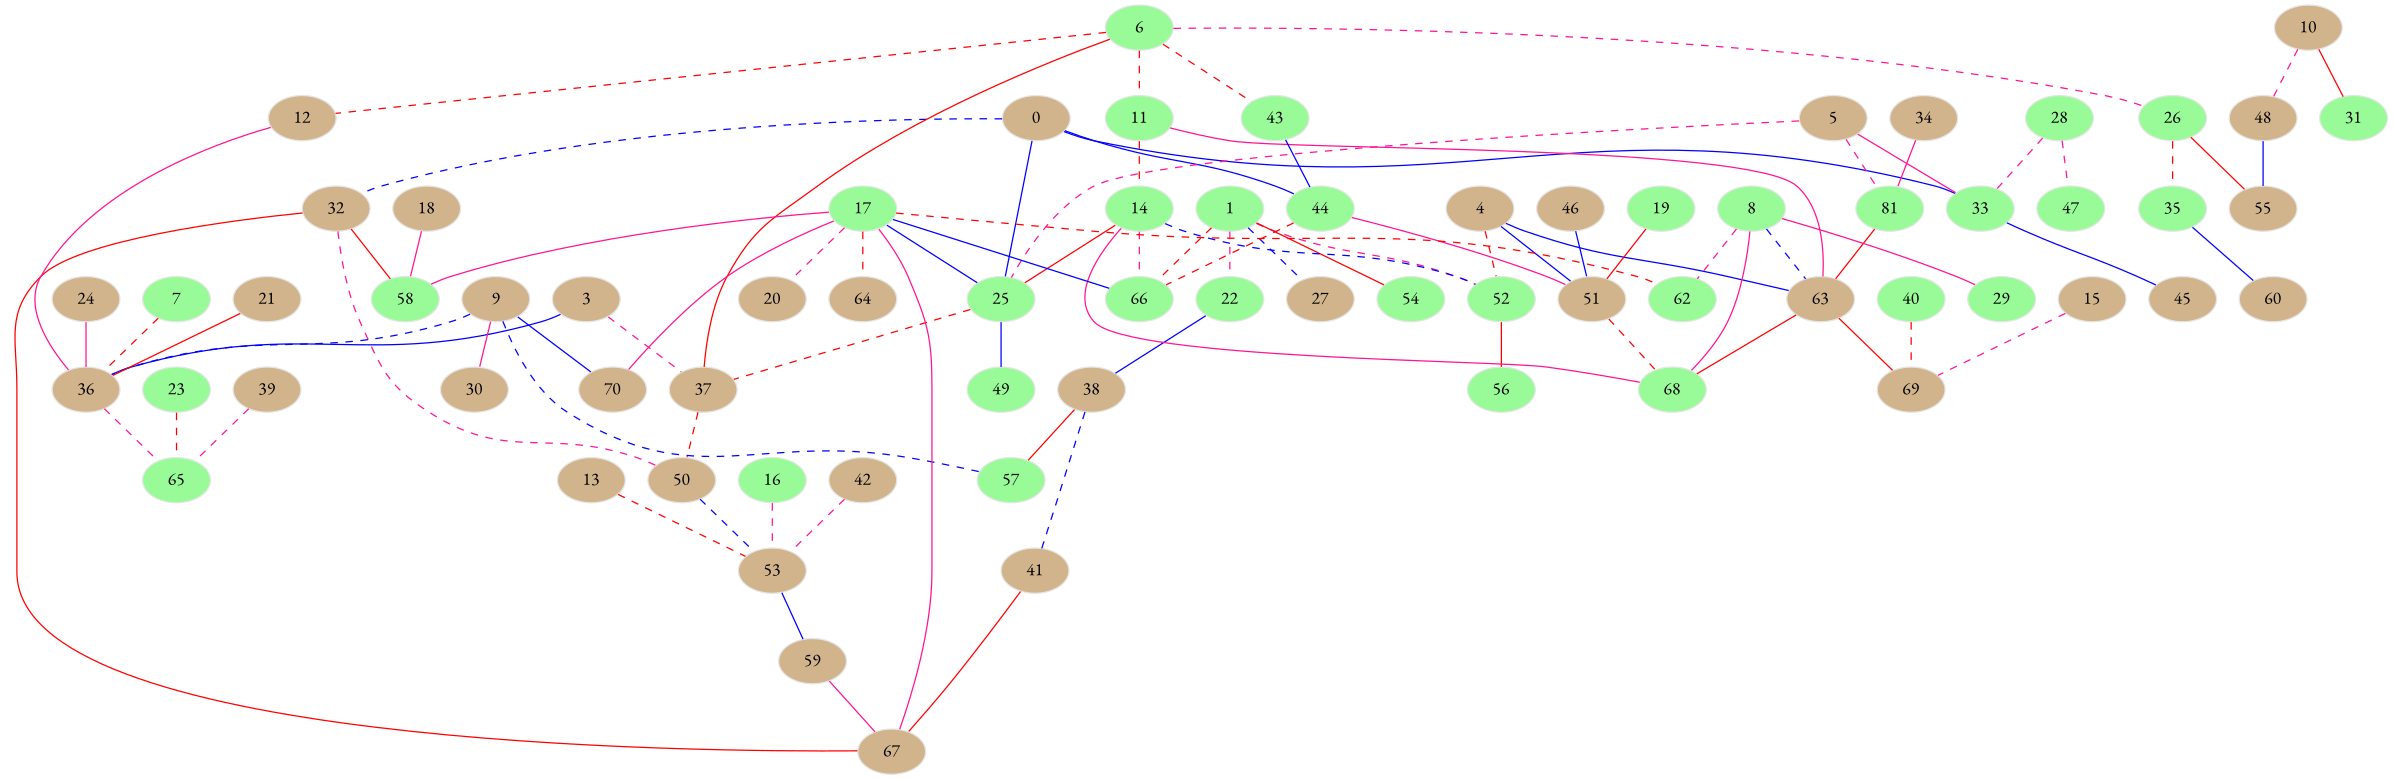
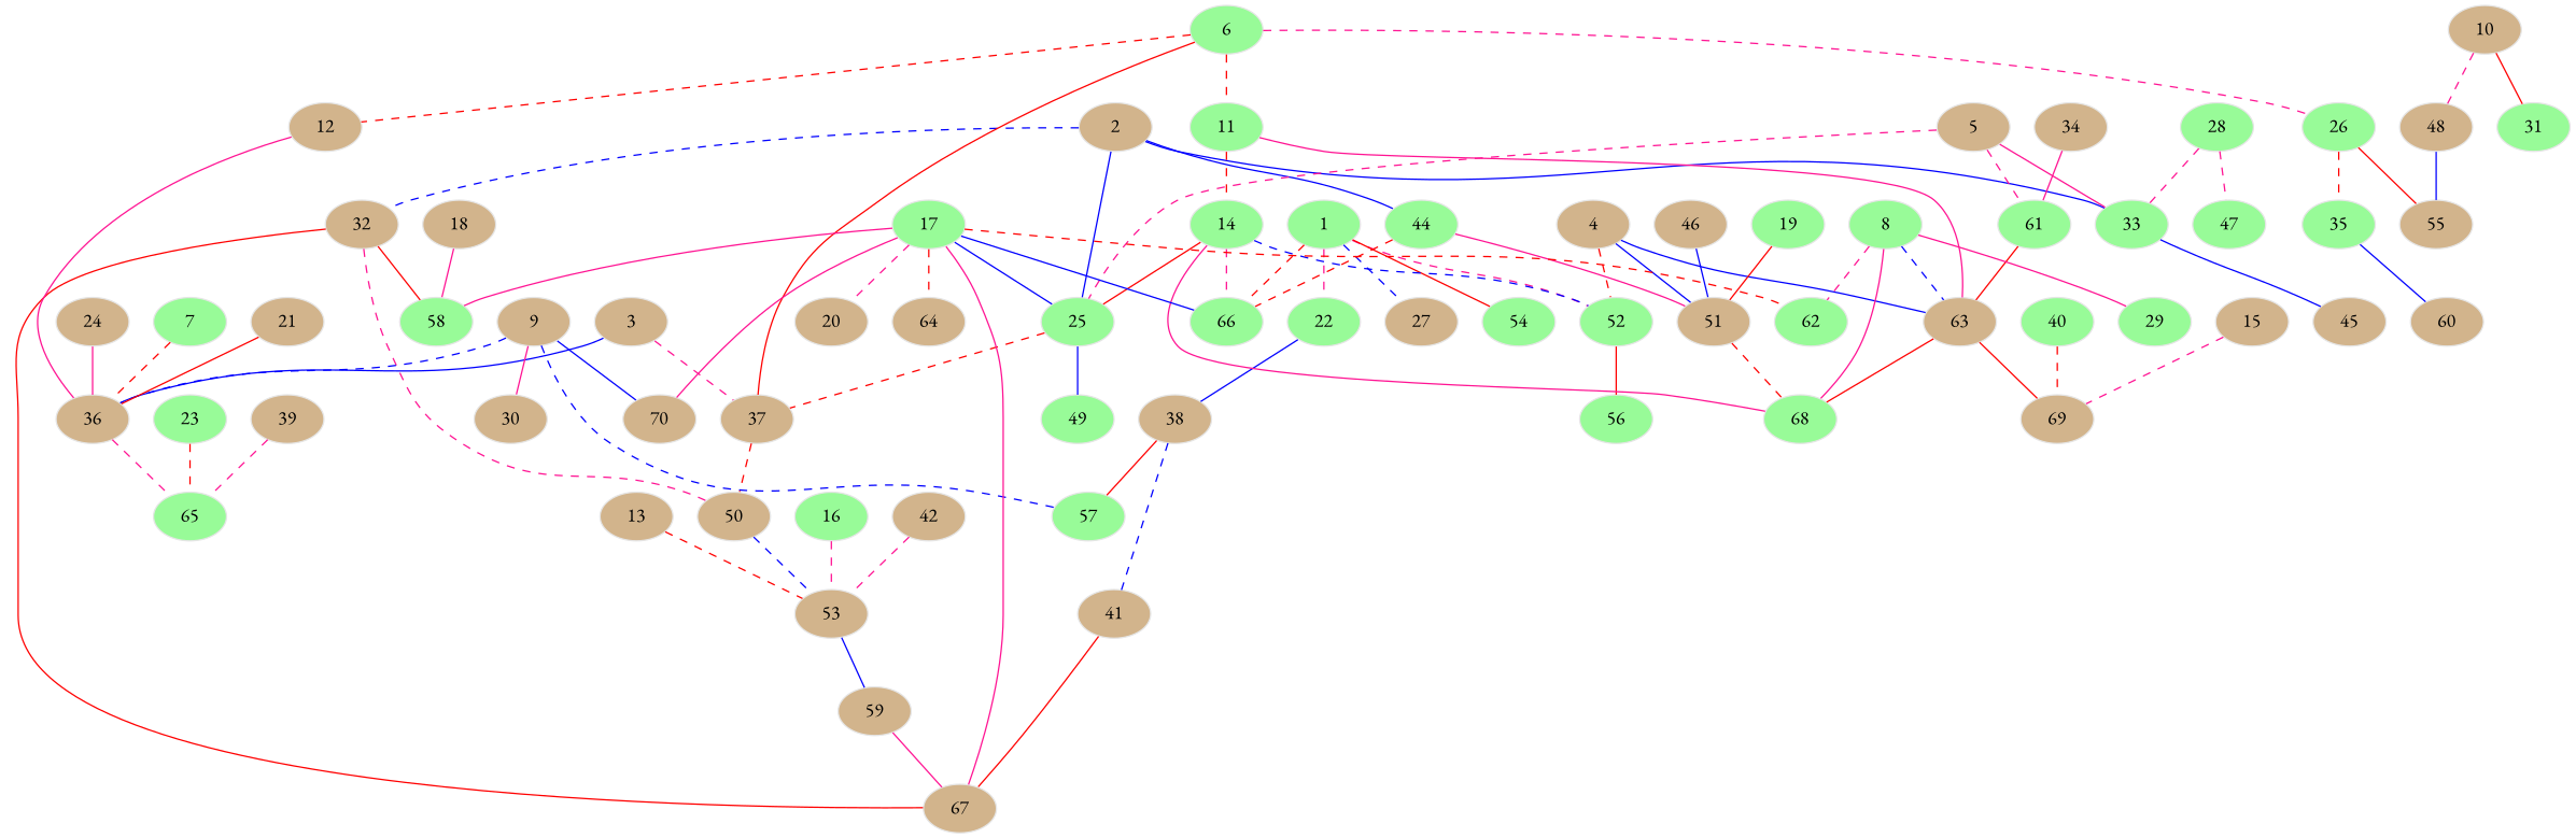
  graph {
    fontname="EB Garamond"
    node [color=gray90 fillcolor=tan fontname="EB Garamond" style=filled]
    edge [color=deeppink fontname="EB Garamond" style=solid weight=1.0]
    1 [fillcolor=palegreen]
    22 [fillcolor=palegreen]
    27
    52 [fillcolor=palegreen]
    54 [fillcolor=palegreen]
    66 [fillcolor=palegreen]
    38
    56 [fillcolor=palegreen]
    25 [fillcolor=palegreen]
-   2 [label=0]
+   2
    32
    33 [fillcolor=palegreen]
    44 [fillcolor=palegreen]
    37
    49 [fillcolor=palegreen]
    58 [fillcolor=palegreen]
    67
    50
    45
    51
    3
    36
    65 [fillcolor=palegreen]
    4
    63
    68 [fillcolor=palegreen]
    69
    5
-   61 [fillcolor=palegreen label=81]
+   61 [fillcolor=palegreen]
    6 [fillcolor=palegreen]
    11 [fillcolor=palegreen]
    12
    26 [fillcolor=palegreen]
-   43 [fillcolor=palegreen]
    14 [fillcolor=palegreen]
    35 [fillcolor=palegreen]
    55
    7 [fillcolor=palegreen]
    8 [fillcolor=palegreen]
    29 [fillcolor=palegreen]
    62 [fillcolor=palegreen]
    9
    30
    57 [fillcolor=palegreen]
    70
    31 [fillcolor=palegreen]
    10
    48
    13
    53
    59
    15
    16 [fillcolor=palegreen]
    17 [fillcolor=palegreen]
    20
    64
    18
    19 [fillcolor=palegreen]
    21
    41
    23 [fillcolor=palegreen]
    24
    60
    28 [fillcolor=palegreen]
    47 [fillcolor=palegreen]
    34
    39
    40 [fillcolor=palegreen]
    42
    46
    1 -- 22 [style=dashed]
    1 -- 27 [color=blue style=dashed]
    1 -- 52 [style=dashed]
    1 -- 54 [color=red]
    1 -- 66 [color=red style=dashed]
    22 -- 38 [color=blue]
    52 -- 56 [color=red]
    38 -- 57 [color=red]
    38 -- 41 [color=blue style=dashed]
    25 -- 37 [color=red style=dashed]
    25 -- 49 [color=blue]
    2 -- 25 [color=blue]
    2 -- 32 [color=blue style=dashed]
    2 -- 33 [color=blue]
    2 -- 44 [color=blue]
    32 -- 58 [color=red]
    32 -- 67 [color=red]
    32 -- 50 [style=dashed]
    33 -- 45 [color=blue]
    44 -- 66 [color=red style=dashed]
    44 -- 51
    37 -- 50 [color=red style=dashed]
    50 -- 53 [color=blue style=dashed]
    51 -- 68 [color=red style=dashed]
    3 -- 37 [style=dashed]
    3 -- 36 [color=blue]
    36 -- 65 [style=dashed]
    4 -- 52 [color=red style=dashed]
    4 -- 51 [color=blue]
    4 -- 63 [color=blue]
    63 -- 68 [color=red]
    63 -- 69 [color=red]
    5 -- 25 [style=dashed]
    5 -- 33
    5 -- 61 [style=dashed]
    61 -- 63 [color=red]
    6 -- 37 [color=red]
    6 -- 11 [color=red style=dashed]
    6 -- 12 [color=red style=dashed]
    6 -- 26 [style=dashed]
-   6 -- 43 [color=red style=dashed]
    11 -- 63
    11 -- 14 [color=red style=dashed weight=2.0]
    12 -- 36
    26 -- 35 [color=red style=dashed]
    26 -- 55 [color=red]
-   43 -- 44 [color=blue]
    14 -- 52 [color=blue style=dashed weight=2.0]
    14 -- 66 [style=dashed]
    14 -- 25 [color=red]
    14 -- 68
    35 -- 60 [color=blue]
    7 -- 36 [color=red style=dashed]
    8 -- 63 [color=blue style=dashed]
    8 -- 68
    8 -- 29
    8 -- 62 [style=dashed]
    9 -- 36 [color=blue style=dashed]
    9 -- 30
    9 -- 57 [color=blue style=dashed]
    9 -- 70 [color=blue]
    10 -- 31 [color=red]
    10 -- 48 [style=dashed]
    48 -- 55 [color=blue]
    13 -- 53 [color=red style=dashed]
    53 -- 59 [color=blue]
    59 -- 67
    15 -- 69 [style=dashed]
    16 -- 53 [style=dashed]
    17 -- 66 [color=blue]
    17 -- 25 [color=blue]
    17 -- 58 [weight=2.0]
    17 -- 67
    17 -- 62 [color=red style=dashed]
    17 -- 70
    17 -- 20 [style=dashed]
    17 -- 64 [color=red style=dashed]
    18 -- 58
    19 -- 51 [color=red]
    21 -- 36 [color=red]
    41 -- 67 [color=red]
    23 -- 65 [color=red style=dashed]
    24 -- 36
    28 -- 33 [style=dashed]
    28 -- 47 [style=dashed]
    34 -- 61
    39 -- 65 [style=dashed]
    40 -- 69 [color=red style=dashed]
    42 -- 53 [style=dashed]
    46 -- 51 [color=blue]
  }
